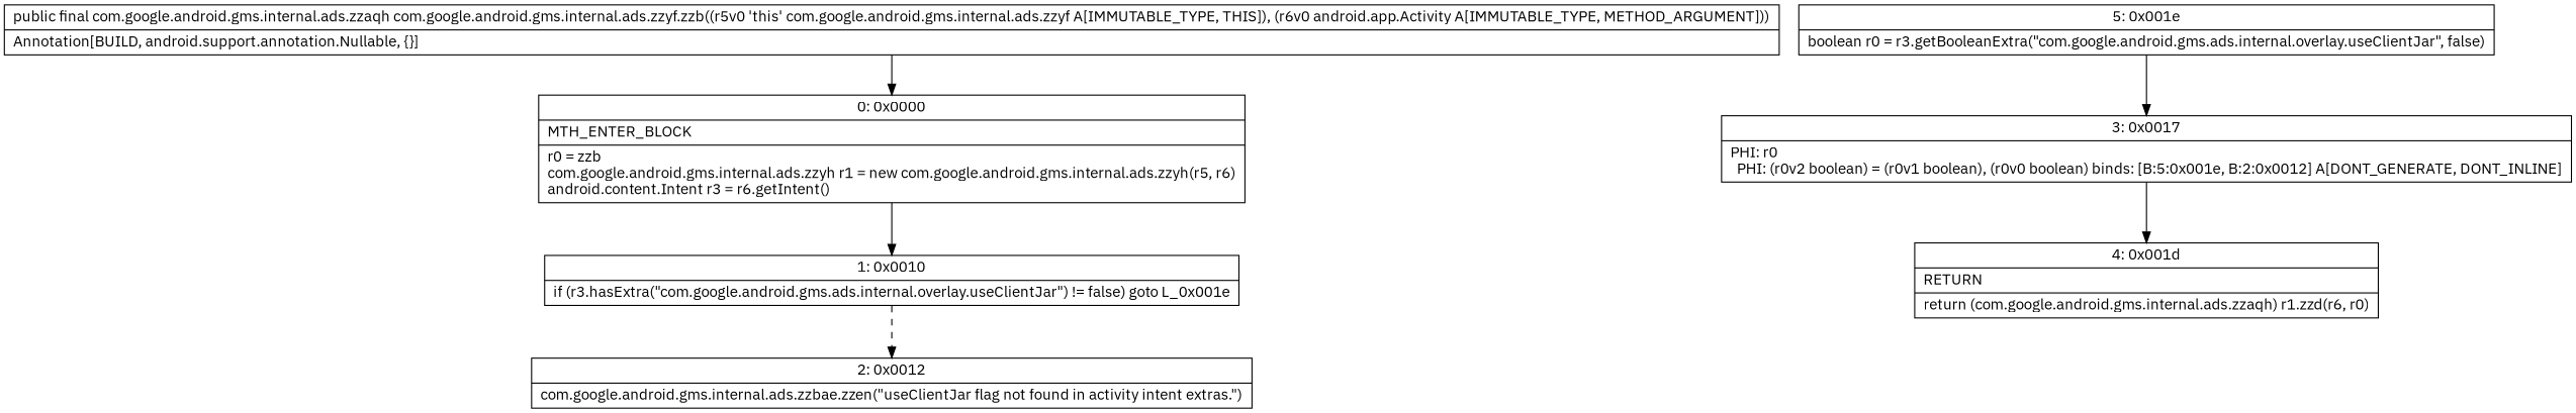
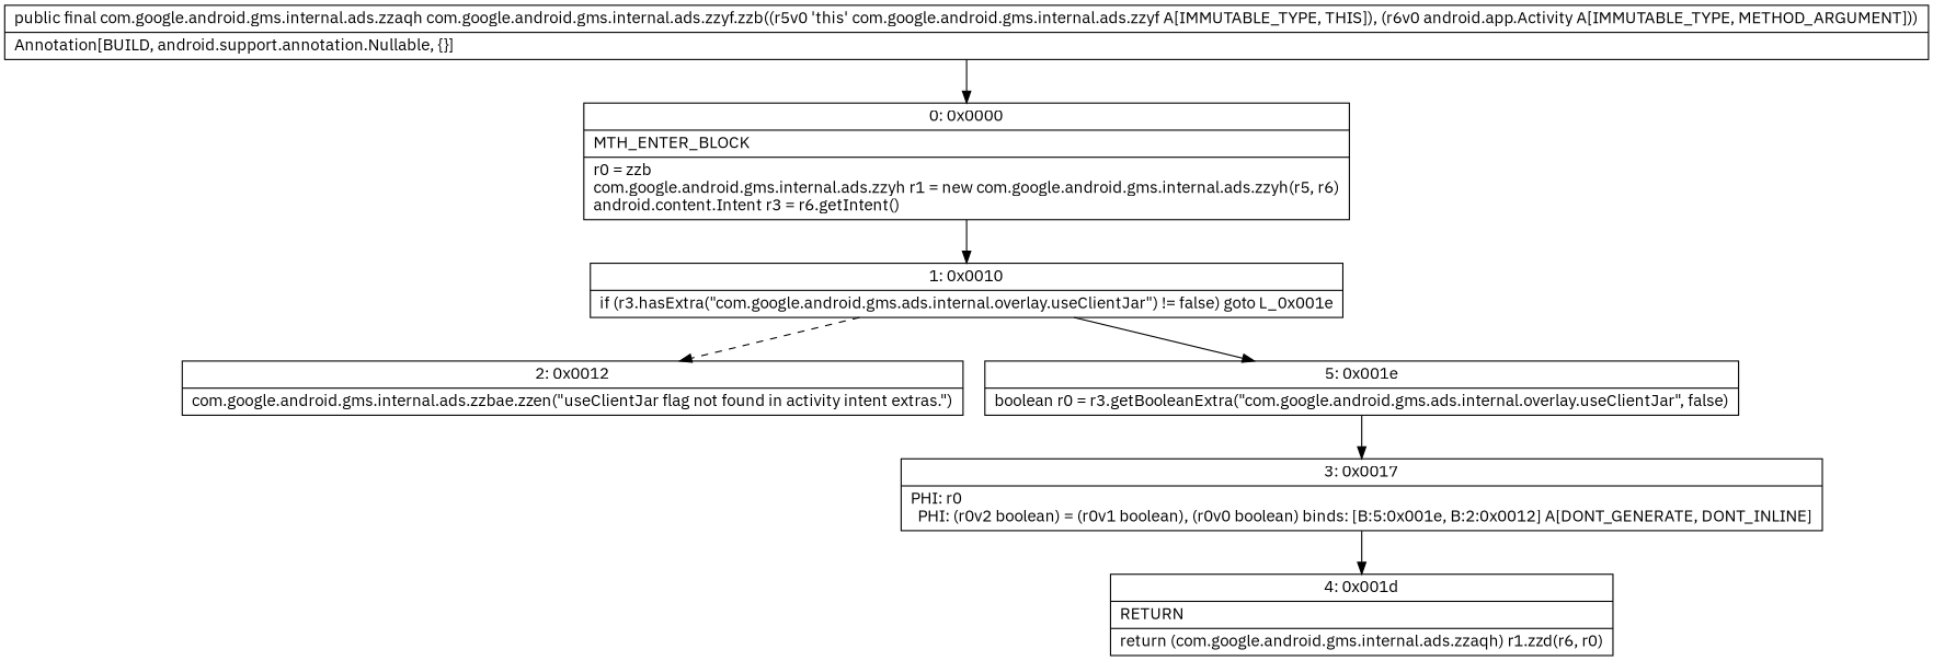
  digraph {
    fontname="IBM Plex Sans"
    node [fontname="IBM Plex Sans" shape=record]
    edge [fontname="IBM Plex Sans"]
    n1 [label="{0\:\ 0x0000|MTH_ENTER_BLOCK\l|r0 = zzb\lcom.google.android.gms.internal.ads.zzyh r1 = new com.google.android.gms.internal.ads.zzyh(r5, r6)\landroid.content.Intent r3 = r6.getIntent()\l}"]
    n2 [label="{1\:\ 0x0010|if (r3.hasExtra(\"com.google.android.gms.ads.internal.overlay.useClientJar\") != false) goto L_0x001e\l}"]
    n3 [label="{2\:\ 0x0012|com.google.android.gms.internal.ads.zzbae.zzen(\"useClientJar flag not found in activity intent extras.\")\l}"]
    n4 [label="{5\:\ 0x001e|boolean r0 = r3.getBooleanExtra(\"com.google.android.gms.ads.internal.overlay.useClientJar\", false)\l}"]
    n5 [label="{3\:\ 0x0017|PHI: r0 \l  PHI: (r0v2 boolean) = (r0v1 boolean), (r0v0 boolean) binds: [B:5:0x001e, B:2:0x0012] A[DONT_GENERATE, DONT_INLINE]\l}"]
    n6 [label="{4\:\ 0x001d|RETURN\l|return (com.google.android.gms.internal.ads.zzaqh) r1.zzd(r6, r0)\l}"]
    n7 [label="{public final com.google.android.gms.internal.ads.zzaqh com.google.android.gms.internal.ads.zzyf.zzb((r5v0 'this' com.google.android.gms.internal.ads.zzyf A[IMMUTABLE_TYPE, THIS]), (r6v0 android.app.Activity A[IMMUTABLE_TYPE, METHOD_ARGUMENT]))  | Annotation[BUILD, android.support.annotation.Nullable, \{\}]\l}"]
    n1 -> n2
    n2 -> n3 [style=dashed]
+   n2 -> n4
    n4 -> n5
    n5 -> n6
    n7 -> n1
  }
